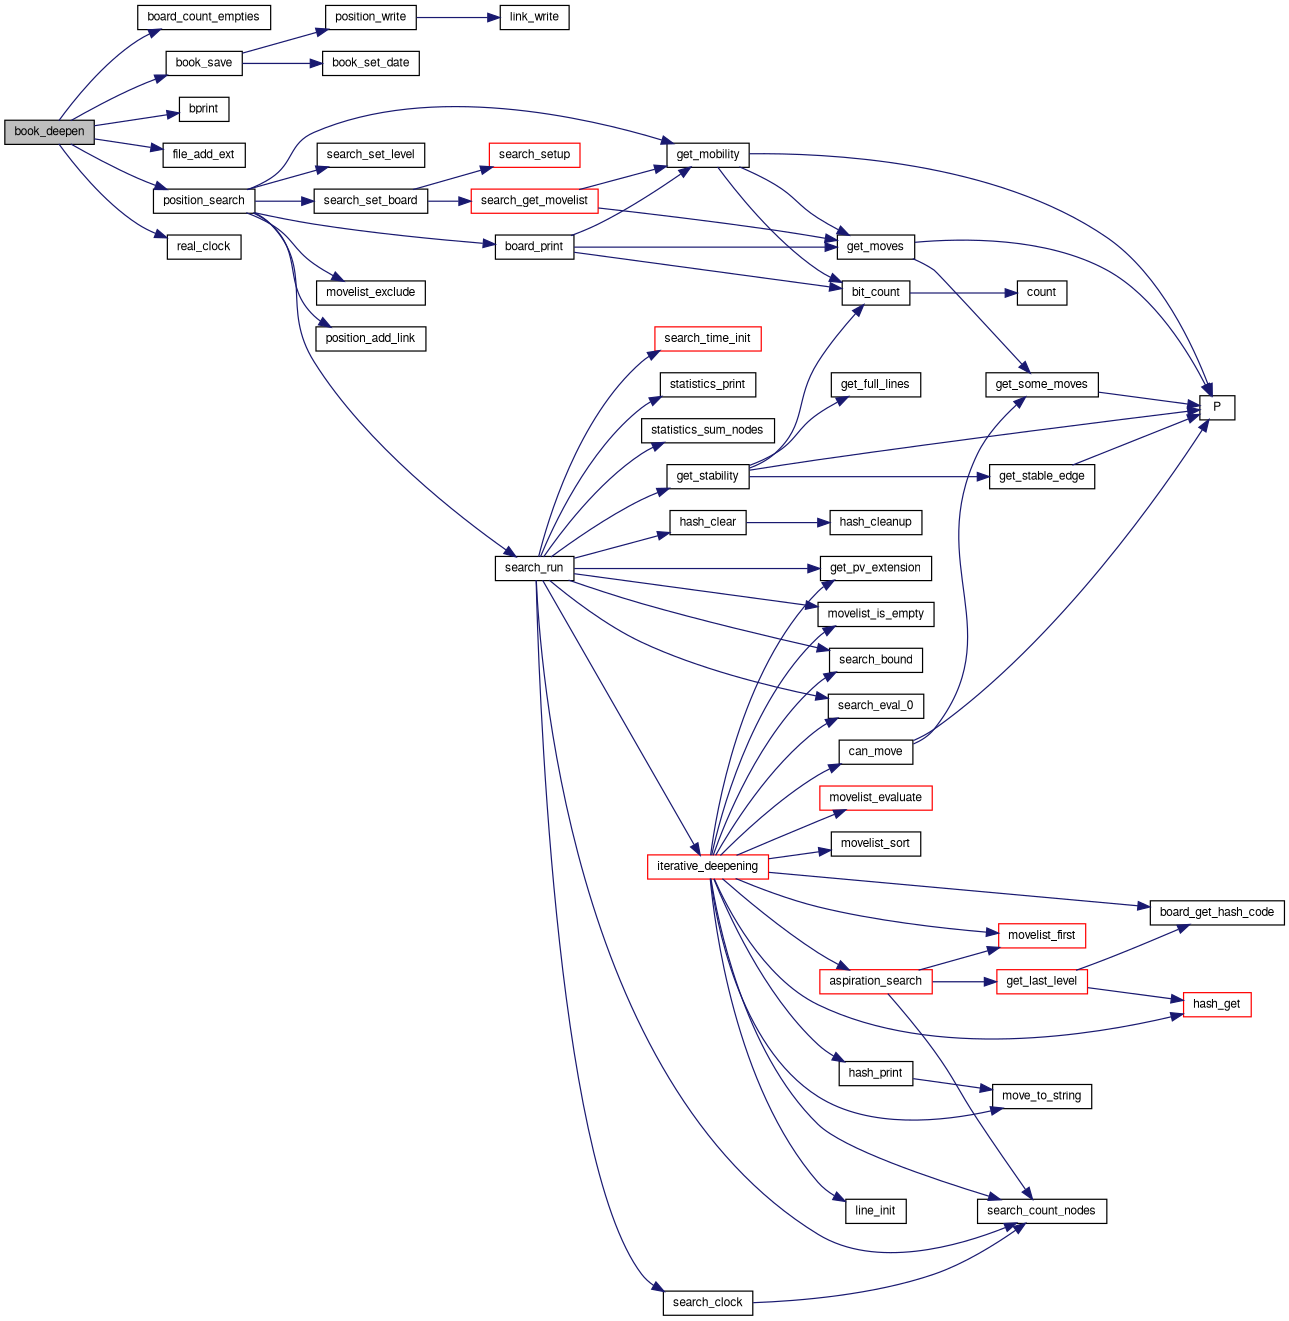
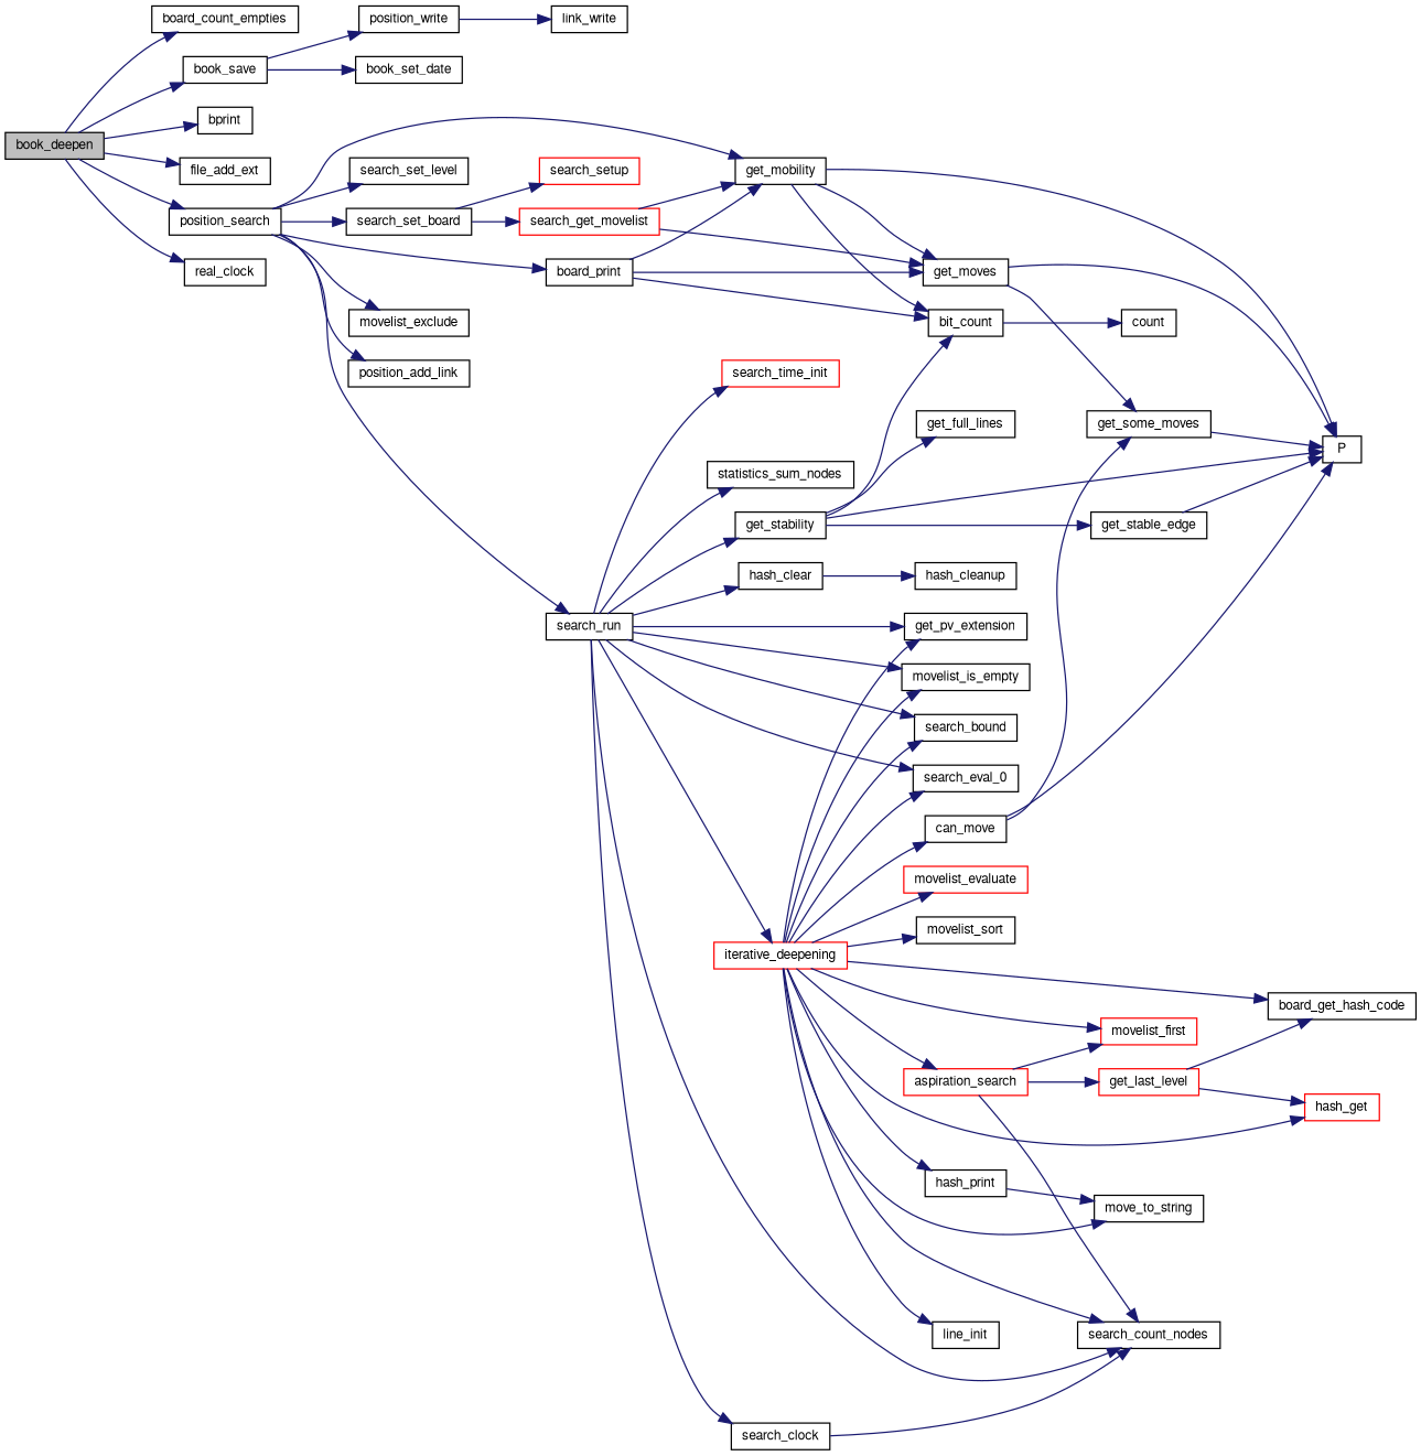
  digraph {
    rankdir=LR
    node [color=black fontname=FreeSans fontsize=10 shape=record]
    edge [color=midnightblue fontname=FreeSans fontsize=10 labelfontname=FreeSans labelfontsize=10 style=solid]
    n1 [fillcolor=grey75 fontcolor=black height=0.2 label=book_deepen style=filled width=0.4]
    n2 [height=0.2 label=board_count_empties width=0.4]
    n3 [height=0.2 label=book_save width=0.4]
    n4 [height=0.2 label=bprint width=0.4]
    n5 [height=0.2 label=file_add_ext width=0.4]
    n6 [height=0.2 label=position_search width=0.4]
    n7 [height=0.2 label=real_clock width=0.4]
    n8 [height=0.2 label=book_set_date width=0.4]
    n9 [height=0.2 label=position_write width=0.4]
    n10 [height=0.2 label=board_print width=0.4]
    n11 [height=0.2 label=get_mobility width=0.4]
    n12 [height=0.2 label=movelist_exclude width=0.4]
    n13 [height=0.2 label=position_add_link width=0.4]
    n14 [height=0.2 label=search_run width=0.4]
    n15 [height=0.2 label=search_set_board width=0.4]
    n16 [height=0.2 label=search_set_level width=0.4]
    n17 [height=0.2 label=bit_count width=0.4]
    n18 [height=0.2 label=count width=0.4]
    n19 [height=0.2 label=link_write width=0.4]
    n20 [height=0.2 label=get_moves width=0.4]
    n21 [height=0.2 label=P width=0.4]
    n22 [height=0.2 label=get_pv_extension width=0.4]
    n23 [height=0.2 label=get_stability width=0.4]
    n24 [height=0.2 label=hash_clear width=0.4]
    n25 [color=red height=0.2 label=iterative_deepening width=0.4]
    n26 [height=0.2 label=search_count_nodes width=0.4]
    n27 [height=0.2 label=movelist_is_empty width=0.4]
    n28 [height=0.2 label=search_bound width=0.4]
    n29 [height=0.2 label=search_eval_0 width=0.4]
    n30 [height=0.2 label=search_clock width=0.4]
    n31 [color=red height=0.2 label=search_time_init width=0.4]
-   n32 [height=0.2 label=statistics_print width=0.4]
    n33 [height=0.2 label=statistics_sum_nodes width=0.4]
    n34 [color=red height=0.2 label=search_get_movelist width=0.4]
    n35 [color=red height=0.2 label=search_setup width=0.4]
    n36 [height=0.2 label=get_some_moves width=0.4]
    n37 [height=0.2 label=get_full_lines width=0.4]
    n38 [height=0.2 label=get_stable_edge width=0.4]
    n39 [height=0.2 label=hash_cleanup width=0.4]
    n40 [color=red height=0.2 label=aspiration_search width=0.4]
    n41 [color=red height=0.2 label=movelist_first width=0.4]
    n42 [height=0.2 label=board_get_hash_code width=0.4]
    n43 [height=0.2 label=can_move width=0.4]
    n44 [color=red height=0.2 label=hash_get width=0.4]
    n45 [height=0.2 label=hash_print width=0.4]
    n46 [height=0.2 label=move_to_string width=0.4]
    n47 [height=0.2 label=line_init width=0.4]
    n48 [color=red height=0.2 label=movelist_evaluate width=0.4]
    n49 [height=0.2 label=movelist_sort width=0.4]
    n50 [color=red height=0.2 label=get_last_level width=0.4]
    n1 -> n2
    n1 -> n3
    n1 -> n4
    n1 -> n5
    n1 -> n6
    n1 -> n7
    n3 -> n8
    n3 -> n9
    n6 -> n10
    n6 -> n11
    n6 -> n12
    n6 -> n13
    n6 -> n14
    n6 -> n15
    n6 -> n16
    n9 -> n19
    n10 -> n11
    n10 -> n17
    n10 -> n20
    n11 -> n17
    n11 -> n20
    n11 -> n21
    n14 -> n22
    n14 -> n23
    n14 -> n24
    n14 -> n25
    n14 -> n26
    n14 -> n27
    n14 -> n28
    n14 -> n29
    n14 -> n30
    n14 -> n31
-   n14 -> n32
    n14 -> n33
    n15 -> n34
    n15 -> n35
    n17 -> n18
    n20 -> n21
    n20 -> n36
    n23 -> n17
    n23 -> n21
    n23 -> n37
    n23 -> n38
    n24 -> n39
    n25 -> n22
    n25 -> n26
    n25 -> n27
    n25 -> n28
    n25 -> n29
    n25 -> n40
    n25 -> n41
    n25 -> n42
    n25 -> n43
    n25 -> n44
    n25 -> n45
    n25 -> n46
    n25 -> n47
    n25 -> n48
    n25 -> n49
    n30 -> n26
    n34 -> n11
    n34 -> n20
    n36 -> n21
    n38 -> n21
    n40 -> n26
    n40 -> n41
    n40 -> n50
    n43 -> n21
    n43 -> n36
    n45 -> n46
    n50 -> n42
    n50 -> n44
  }
